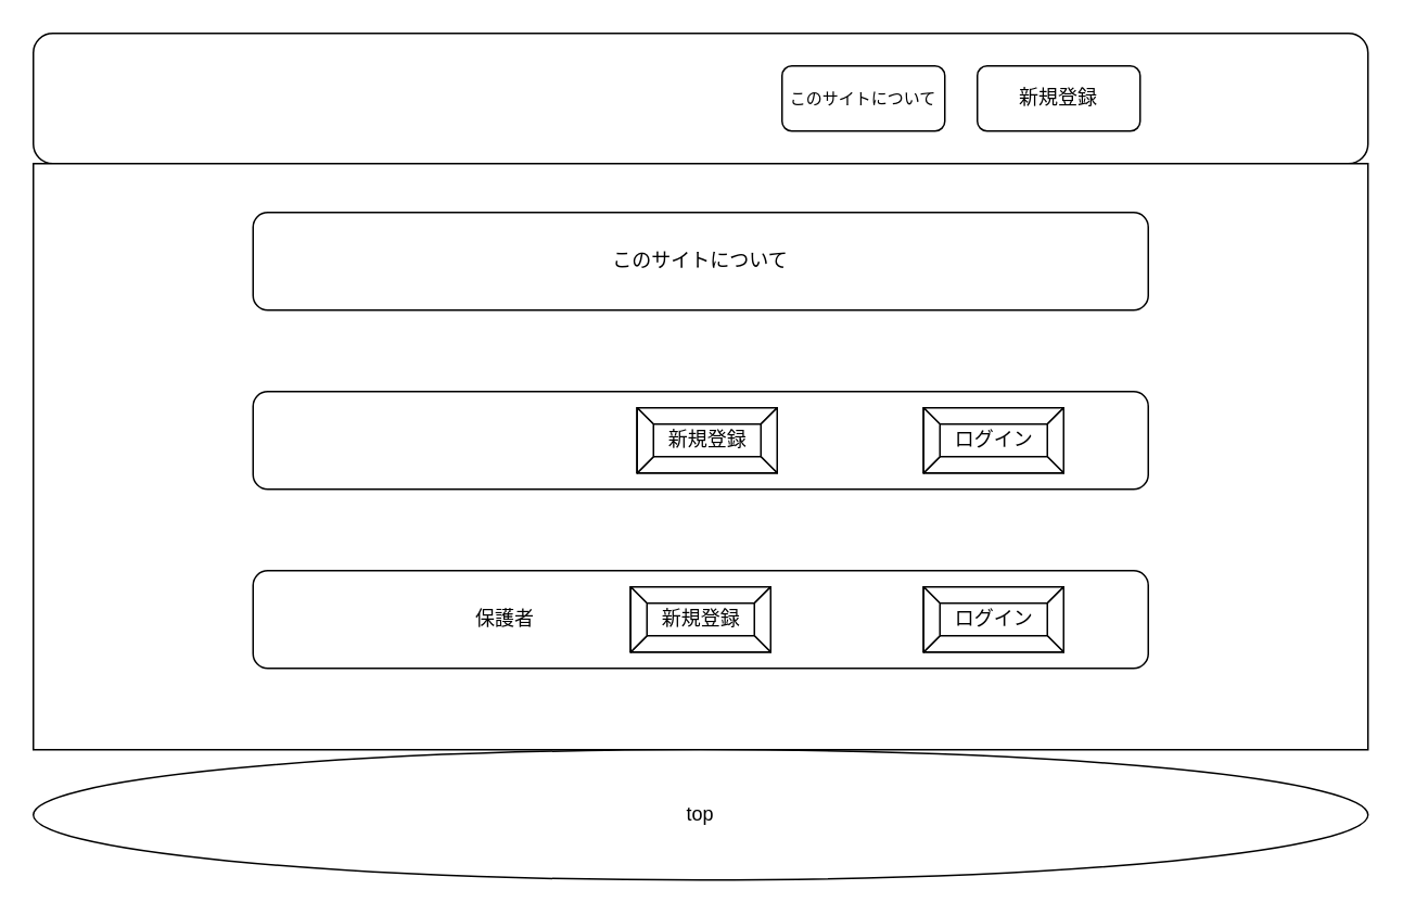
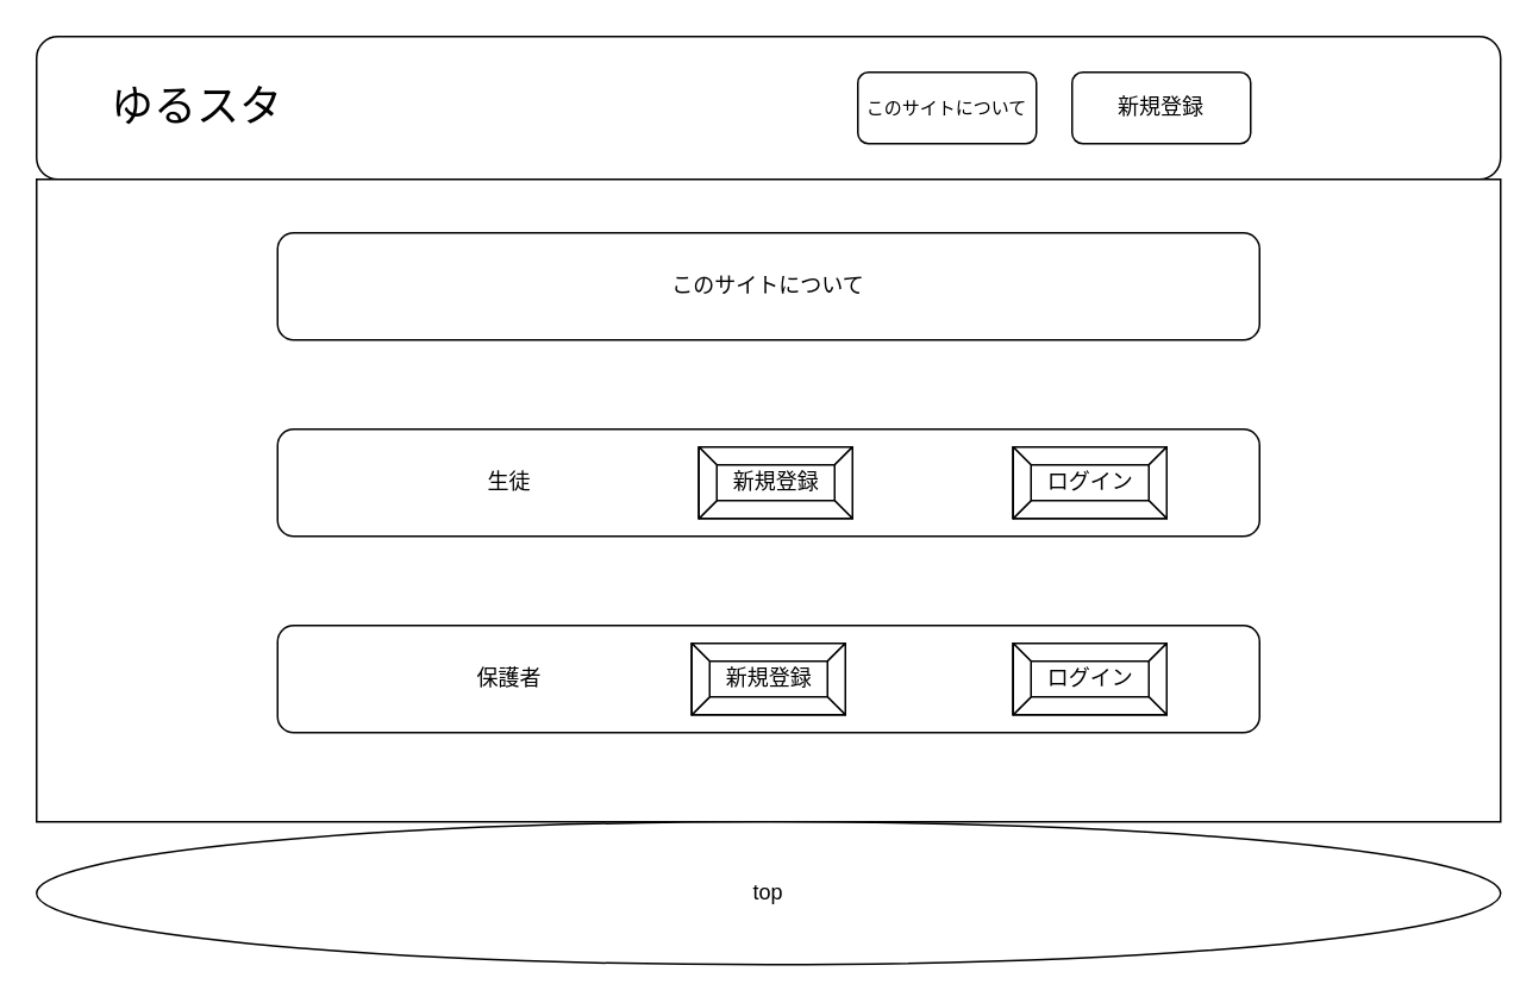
  <mxCell id="0" />
  <mxCell id="1" parent="0" />
  <mxCell id="2" value="" style="rounded=1;whiteSpace=wrap;html=1;" parent="1" vertex="1"><mxGeometry width="820" height="80" as="geometry" x="20" y="20" /></mxCell>
+ <mxCell id="3" value="&lt;font style=&quot;font-size: 24px&quot;&gt;ゆるスタ&lt;/font&gt;" style="text;html=1;strokeColor=none;fillColor=none;align=center;verticalAlign=middle;whiteSpace=wrap;rounded=0;" parent="1" vertex="1"><mxGeometry y="35" width="180" height="50" as="geometry" x="20" /></mxCell>
  <mxCell id="4" value="&lt;font style=&quot;font-size: 10px&quot;&gt;このサイトについて&lt;/font&gt;" style="rounded=1;whiteSpace=wrap;html=1;" parent="1" vertex="1"><mxGeometry x="480" y="40" width="100" height="40" as="geometry" /></mxCell>
  <mxCell id="5" value="新規登録" style="rounded=1;whiteSpace=wrap;html=1;" parent="1" vertex="1"><mxGeometry x="600" y="40" width="100" height="40" as="geometry" /></mxCell>
  <mxCell id="6" value="" style="rounded=0;whiteSpace=wrap;html=1;" parent="1" vertex="1"><mxGeometry y="100" width="820" height="360" as="geometry" x="20" /></mxCell>
  <mxCell id="7" value="top" style="ellipse;whiteSpace=wrap;html=1;" parent="1" vertex="1"><mxGeometry y="460" width="820" height="80" as="geometry" x="20" /></mxCell>
  <mxCell id="8" value="このサイトについて" style="rounded=1;whiteSpace=wrap;html=1;" parent="1" vertex="1"><mxGeometry x="155" y="130" width="550" height="60" as="geometry" /></mxCell>
  <mxCell id="9" value="" style="rounded=1;whiteSpace=wrap;html=1;" parent="1" vertex="1"><mxGeometry x="155" y="240" width="550" height="60" as="geometry" /></mxCell>
  <mxCell id="10" value="" style="rounded=1;whiteSpace=wrap;html=1;" parent="1" vertex="1"><mxGeometry x="155" y="350" width="550" height="60" as="geometry" /></mxCell>
- <mxCell id="12" value="保護者" style="text;html=1;strokeColor=none;fillColor=none;align=center;verticalAlign=middle;whiteSpace=wrap;rounded=0;" parent="1" vertex="1"><mxGeometry x="275" y="370" width="70" height="20" as="geometry" /></mxCell>
+ <mxCell id="11" value="生徒" style="text;html=1;strokeColor=none;fillColor=none;align=center;verticalAlign=middle;whiteSpace=wrap;rounded=0;" parent="1" vertex="1"><mxGeometry x="250" y="260" width="70" height="20" as="geometry" /></mxCell>
+ <mxCell id="12" value="保護者" style="text;html=1;strokeColor=none;fillColor=none;align=center;verticalAlign=middle;whiteSpace=wrap;rounded=0;" parent="1" vertex="1"><mxGeometry x="250" y="370" width="70" height="20" as="geometry" /></mxCell>
  <mxCell id="13" value="新規登録" style="labelPosition=center;verticalLabelPosition=middle;align=center;html=1;shape=mxgraph.basic.button;dx=10;" parent="1" vertex="1"><mxGeometry x="391" y="250" width="86" height="40" as="geometry" /></mxCell>
  <mxCell id="14" value="ログイン" style="labelPosition=center;verticalLabelPosition=middle;align=center;html=1;shape=mxgraph.basic.button;dx=10;" parent="1" vertex="1"><mxGeometry x="567" y="250" width="86" height="40" as="geometry" /></mxCell>
  <mxCell id="15" value="新規登録" style="labelPosition=center;verticalLabelPosition=middle;align=center;html=1;shape=mxgraph.basic.button;dx=10;" parent="1" vertex="1"><mxGeometry x="387" y="360" width="86" height="40" as="geometry" /></mxCell>
  <mxCell id="16" value="ログイン" style="labelPosition=center;verticalLabelPosition=middle;align=center;html=1;shape=mxgraph.basic.button;dx=10;" parent="1" vertex="1"><mxGeometry x="567" y="360" width="86" height="40" as="geometry" /></mxCell>
